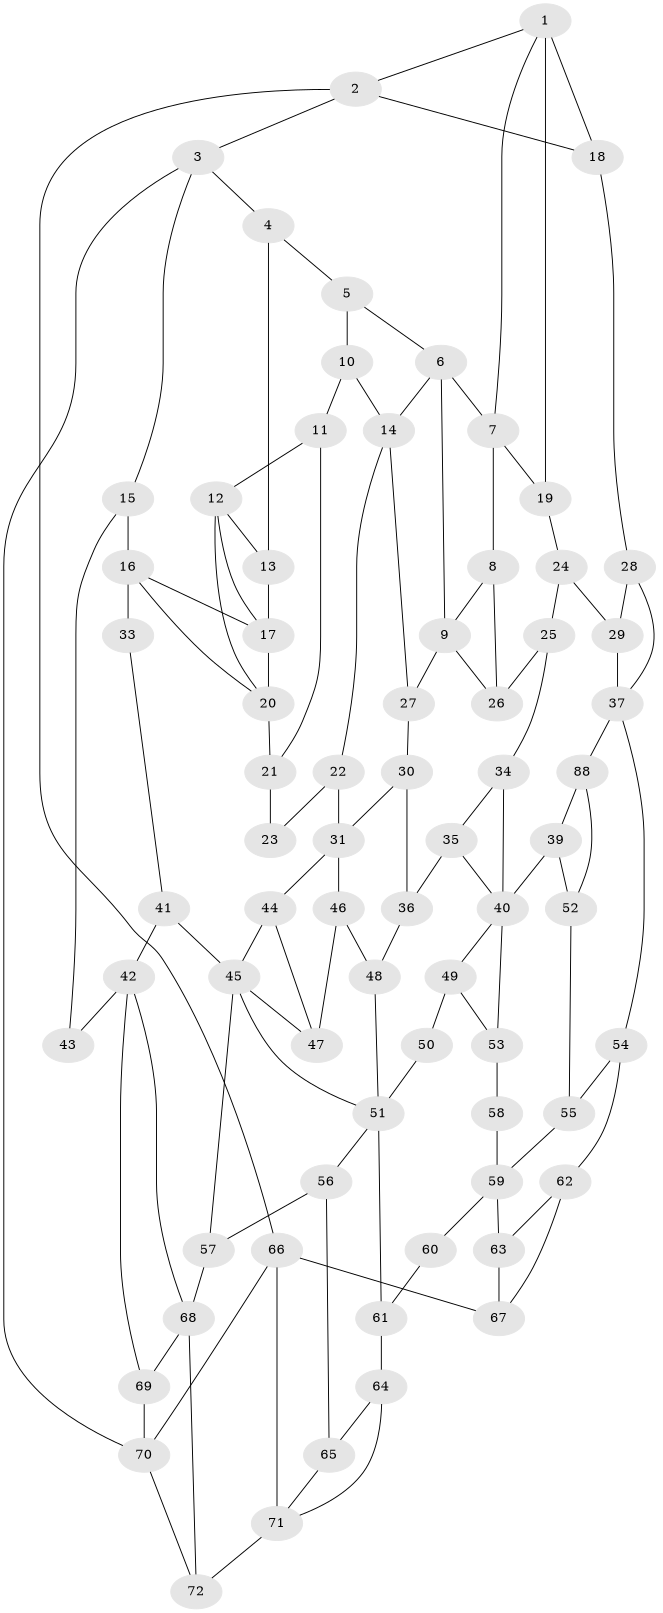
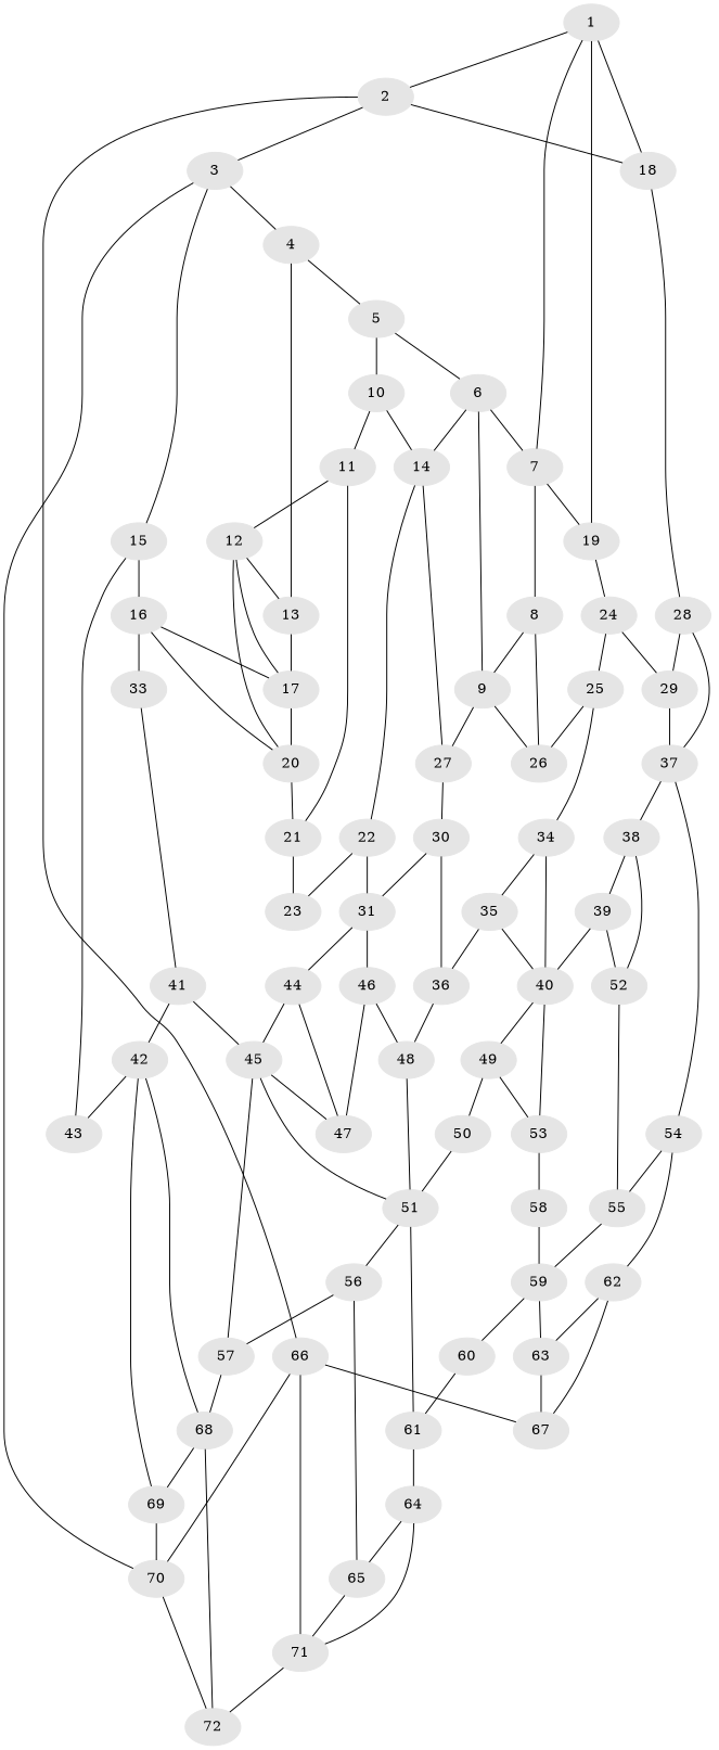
  graph {
    node [color=gray90 style=filled]
    edge [weight=1.0]
    1
    2
    7
    18
    19
    3
    66
    8
    28
    24
    4
    15
    70
    67
    71
    5
    13
    16
    43
    72
    6
    10
    17
    9
    14
    11
    26
    27
    22
    30
    12
    21
    20
    23
    31
    33
    41
    29
    37
    25
    44
    46
    34
    35
    40
    36
-   38 [label=88]
+   38
    54
    48
    45
    47
    42
    49
    53
    51
    39
    52
    55
    62
    50
    58
    68
    69
    57
    56
    61
    65
    64
    59
    63
    60
    1 -- 2
    1 -- 7
    1 -- 18
    1 -- 19 [weight=2.0]
    2 -- 18
    2 -- 3
    2 -- 66
    7 -- 19
    7 -- 8
    18 -- 28
    19 -- 24
    3 -- 4
    3 -- 15
    3 -- 70
    66 -- 70
    66 -- 67 [weight=2.0]
    66 -- 71 [weight=2.0]
    8 -- 9
    8 -- 26
    28 -- 29
    28 -- 37
    24 -- 29
    24 -- 25
    4 -- 5
    4 -- 13
    15 -- 16
    15 -- 43
    70 -- 72
    71 -- 72 [weight=2.0]
    5 -- 6
    5 -- 10
    13 -- 17 [weight=2.0]
    16 -- 17 [weight=2.0]
    16 -- 20
    16 -- 33
    6 -- 7
    6 -- 9 [weight=2.0]
    6 -- 14
    10 -- 14
    10 -- 11
    17 -- 20
    9 -- 26
    9 -- 27 [weight=2.0]
    14 -- 27
    14 -- 22
    11 -- 12
    11 -- 21
    27 -- 30 [weight=2.0]
    22 -- 23 [weight=2.0]
    22 -- 31 [weight=2.0]
    30 -- 31 [weight=2.0]
    30 -- 36
    12 -- 13
    12 -- 17
    12 -- 20
    21 -- 23 [weight=2.0]
    20 -- 21 [weight=2.0]
    31 -- 44
    31 -- 46
    33 -- 41
    41 -- 45 [weight=2.0]
    41 -- 42 [weight=2.0]
    29 -- 37
    37 -- 38 [weight=2.0]
    37 -- 54
    25 -- 26
    25 -- 34
    44 -- 45
    44 -- 47
    46 -- 48
    46 -- 47
    34 -- 35
    34 -- 40
    35 -- 40
    35 -- 36
    40 -- 49
    40 -- 53
    36 -- 48
    38 -- 39 [weight=3.0]
    38 -- 52
    54 -- 55
    54 -- 62
    48 -- 51
    45 -- 47
    45 -- 51
    45 -- 57
    42 -- 43 [weight=2.0]
    42 -- 68
    42 -- 69
    49 -- 53
    49 -- 50
    53 -- 58
    51 -- 56
    51 -- 61
    39 -- 40 [weight=2.0]
    39 -- 52
    52 -- 55
    55 -- 59
    62 -- 67
    62 -- 63
    50 -- 51 [weight=2.0]
    58 -- 59 [weight=2.0]
    68 -- 72 [weight=2.0]
    68 -- 69
    69 -- 70
    57 -- 68 [weight=2.0]
    56 -- 57
    56 -- 65
    61 -- 64
    65 -- 71
    64 -- 71
    64 -- 65
    59 -- 63
    59 -- 60
    63 -- 67 [weight=3.0]
    60 -- 61
  }
